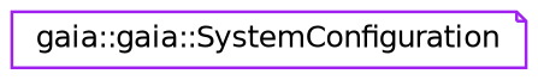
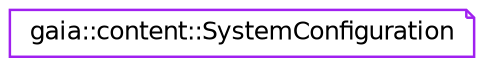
  digraph {
    rankdir=TB
-   n1 [color=purple fillcolor=white fontname=Helvetica fontsize=10 height=0.2 label="gaia::gaia::SystemConfiguration" shape=note style=filled width=0.4]
+   n1 [color=purple fillcolor=white fontname=Helvetica fontsize=10 height=0.2 label="gaia::content::SystemConfiguration" shape=note style=filled width=0.4]
  }
